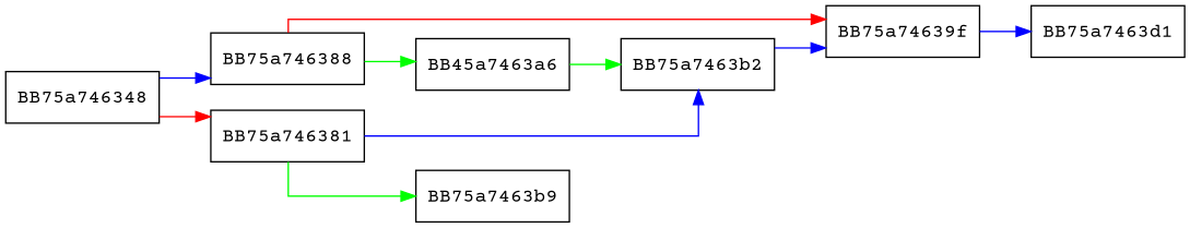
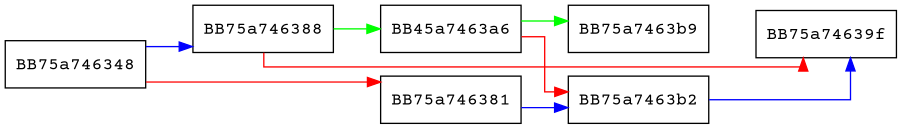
  digraph {
    fontname="Courier Prime"
    rankdir=LR
    splines=ortho
    node [fontname="Courier Prime" shape=box]
    edge [color=blue fontname="Courier Prime"]
    BB75a746348
    BB75a746388
    BB75a746381
    n4 [label=BB45a7463a6]
    BB75a74639f
    BB75a7463b2
    BB75a7463b9
-   BB75a7463d1
    BB75a746348 -> BB75a746388
    BB75a746348 -> BB75a746381 [color=red]
    BB75a746388 -> n4 [color=green]
    BB75a746388 -> BB75a74639f [color=red]
    BB75a746381 -> BB75a7463b2
-   n4 -> BB75a7463b2 [color=green]
-   BB75a746381 -> BB75a7463b9 [color=green]
-   BB75a74639f -> BB75a7463d1
+   n4 -> BB75a7463b2 [color=red]
+   n4 -> BB75a7463b9 [color=green]
    BB75a7463b2 -> BB75a74639f
  }
